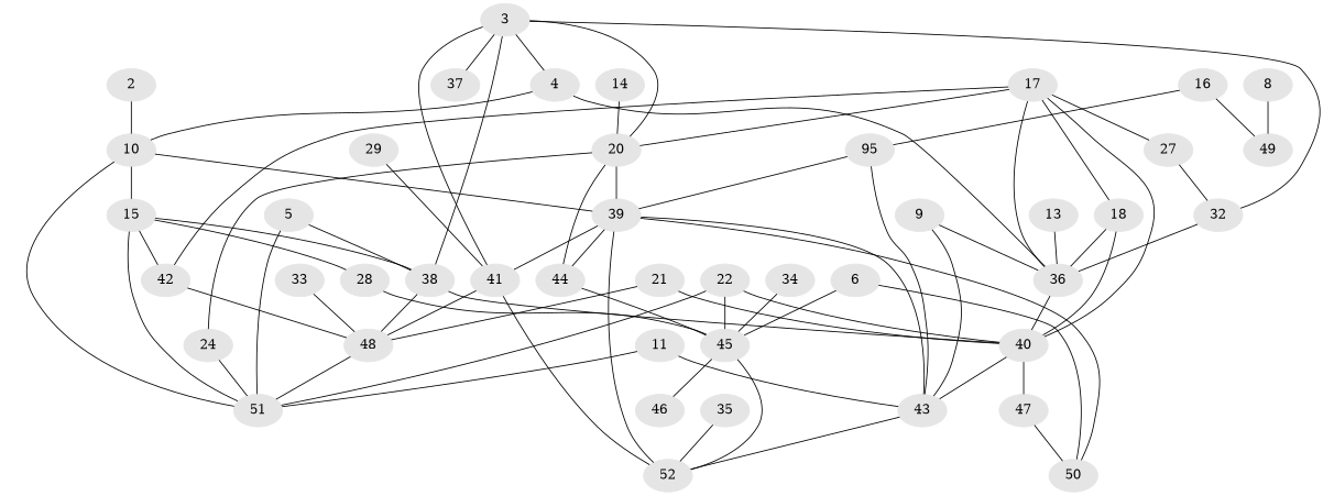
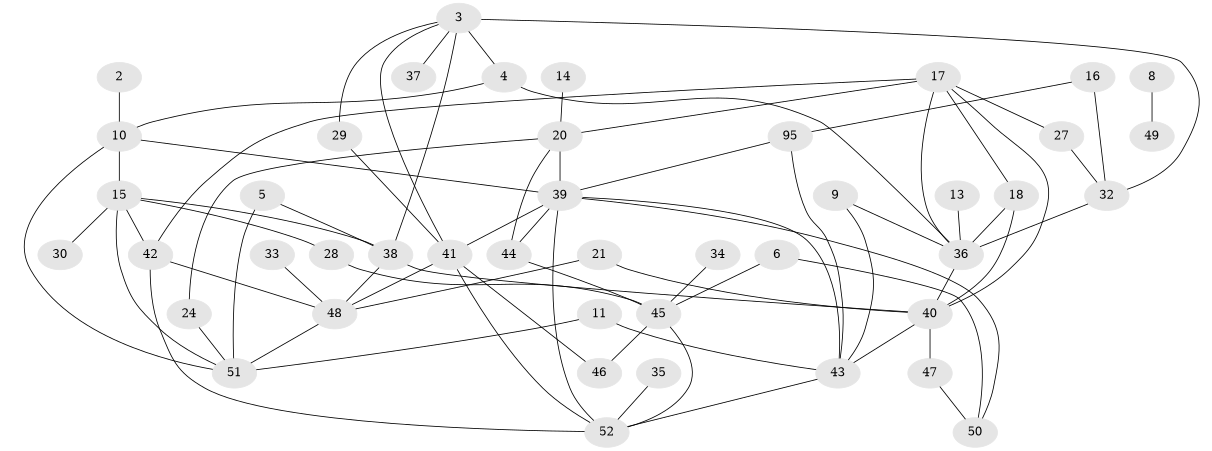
  graph {
    fontname="DejaVu Serif"
    node [color=gray90 fontname="DejaVu Serif" style=filled]
    edge [fontname="DejaVu Serif" weight=1.0]
    2
    10
    51
    15
    39
    3
    4
    20
    32
    37
    38
    41
    36
    24
    44
    40
    48
    52
    46
    5
    6
    45
    50
    8
    49
    9
    43
    28
+   30
    42
    11
    13
    14
    16
    n35 [label=95]
    17
    18
    27
    47
    21
-   22
    29
    33
    34
    35
    2 -- 10
    10 -- 51
    10 -- 15
    10 -- 39
    15 -- 51
    15 -- 38
    15 -- 28
+   15 -- 30
    15 -- 42
    39 -- 41
    39 -- 44
    39 -- 52
    39 -- 50
    39 -- 43
    3 -- 4
-   3 -- 20
+   3 -- 29
    3 -- 32
    3 -- 37
    3 -- 38
    3 -- 41
    4 -- 10
    4 -- 36
    20 -- 39 [weight=2.0]
    20 -- 24
    20 -- 44
    32 -- 36
    38 -- 40
    38 -- 48
    41 -- 48
    41 -- 52
+   41 -- 46
    36 -- 40
    24 -- 51
    44 -- 45
    40 -- 43
    40 -- 47 [weight=3.0]
    48 -- 51
    5 -- 51
    5 -- 38
    6 -- 45
    6 -- 50
    45 -- 52
    45 -- 46
    8 -- 49
    9 -- 36
    9 -- 43
    43 -- 52
    28 -- 45
    42 -- 48
+   42 -- 52
    11 -- 51
    11 -- 43
    13 -- 36
    14 -- 20
-   16 -- 49
+   16 -- 32
    16 -- n35
    n35 -- 39
    n35 -- 43
    17 -- 20
    17 -- 36
    17 -- 40
    17 -- 42
    17 -- 18
    17 -- 27
    18 -- 36
    18 -- 40
    27 -- 32
    47 -- 50
    21 -- 40
    21 -- 48
-   22 -- 51
-   22 -- 40
-   22 -- 45
    29 -- 41
    33 -- 48
    34 -- 45
    35 -- 52
  }
